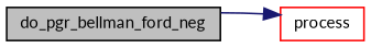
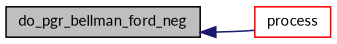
  digraph {
    rankdir=LR
    fontname=Lato
    node [fontname=Lato fontsize=10 shape=record style=filled]
    n1 [color=black fillcolor=grey75 fontcolor=black height=0.2 label=do_pgr_bellman_ford_neg width=0.4]
    n2 [color=red fillcolor=white height=0.2 label=process width=0.4]
-   n2 -> n1 [color=midnightblue dir=back fontname=Lato fontsize=10 labelfontname=Helvetica labelfontsize=10 style=solid]
+   n1 -> n2 [color=midnightblue dir=back fontname=Lato fontsize=10 labelfontname=Helvetica labelfontsize=10 style=solid]
  }
